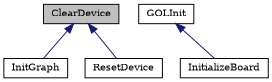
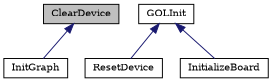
  digraph {
    fontname="DejaVu Serif"
    rankdir=TB
    node [color=black fillcolor=white fontname="DejaVu Serif" fontsize=10 shape=record style=filled]
    edge [color=midnightblue dir=back fontname="DejaVu Serif" fontsize=10 labelfontname=Helvetica labelfontsize=10 style=solid]
    n1 [fillcolor=grey75 fontcolor=black height=0.2 label=ClearDevice width=0.4]
    n2 [height=0.2 label=ResetDevice width=0.4]
    n3 [height=0.2 label=InitGraph width=0.4]
    n4 [height=0.2 label=GOLInit width=0.4]
    n5 [height=0.2 label=InitializeBoard width=0.4]
-   n1 -> n2
+   n4 -> n2
    n1 -> n3
    n4 -> n5
  }
